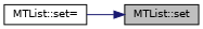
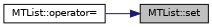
  digraph {
    rankdir=RL
    node [color=black fontname=Helvetica fontsize=10 shape=record style=filled]
    n1 [fillcolor=grey75 fontcolor=black height=0.2 label="MTList::set" width=0.4]
-   n2 [fillcolor=white height=0.2 label="MTList::set=" width=0.4]
+   n2 [fillcolor=white height=0.2 label="MTList::operator=" width=0.4]
    n1 -> n2 [color=midnightblue dir=back fontname=Helvetica fontsize=10 labelfontname=Helvetica labelfontsize=10 style=solid]
  }
